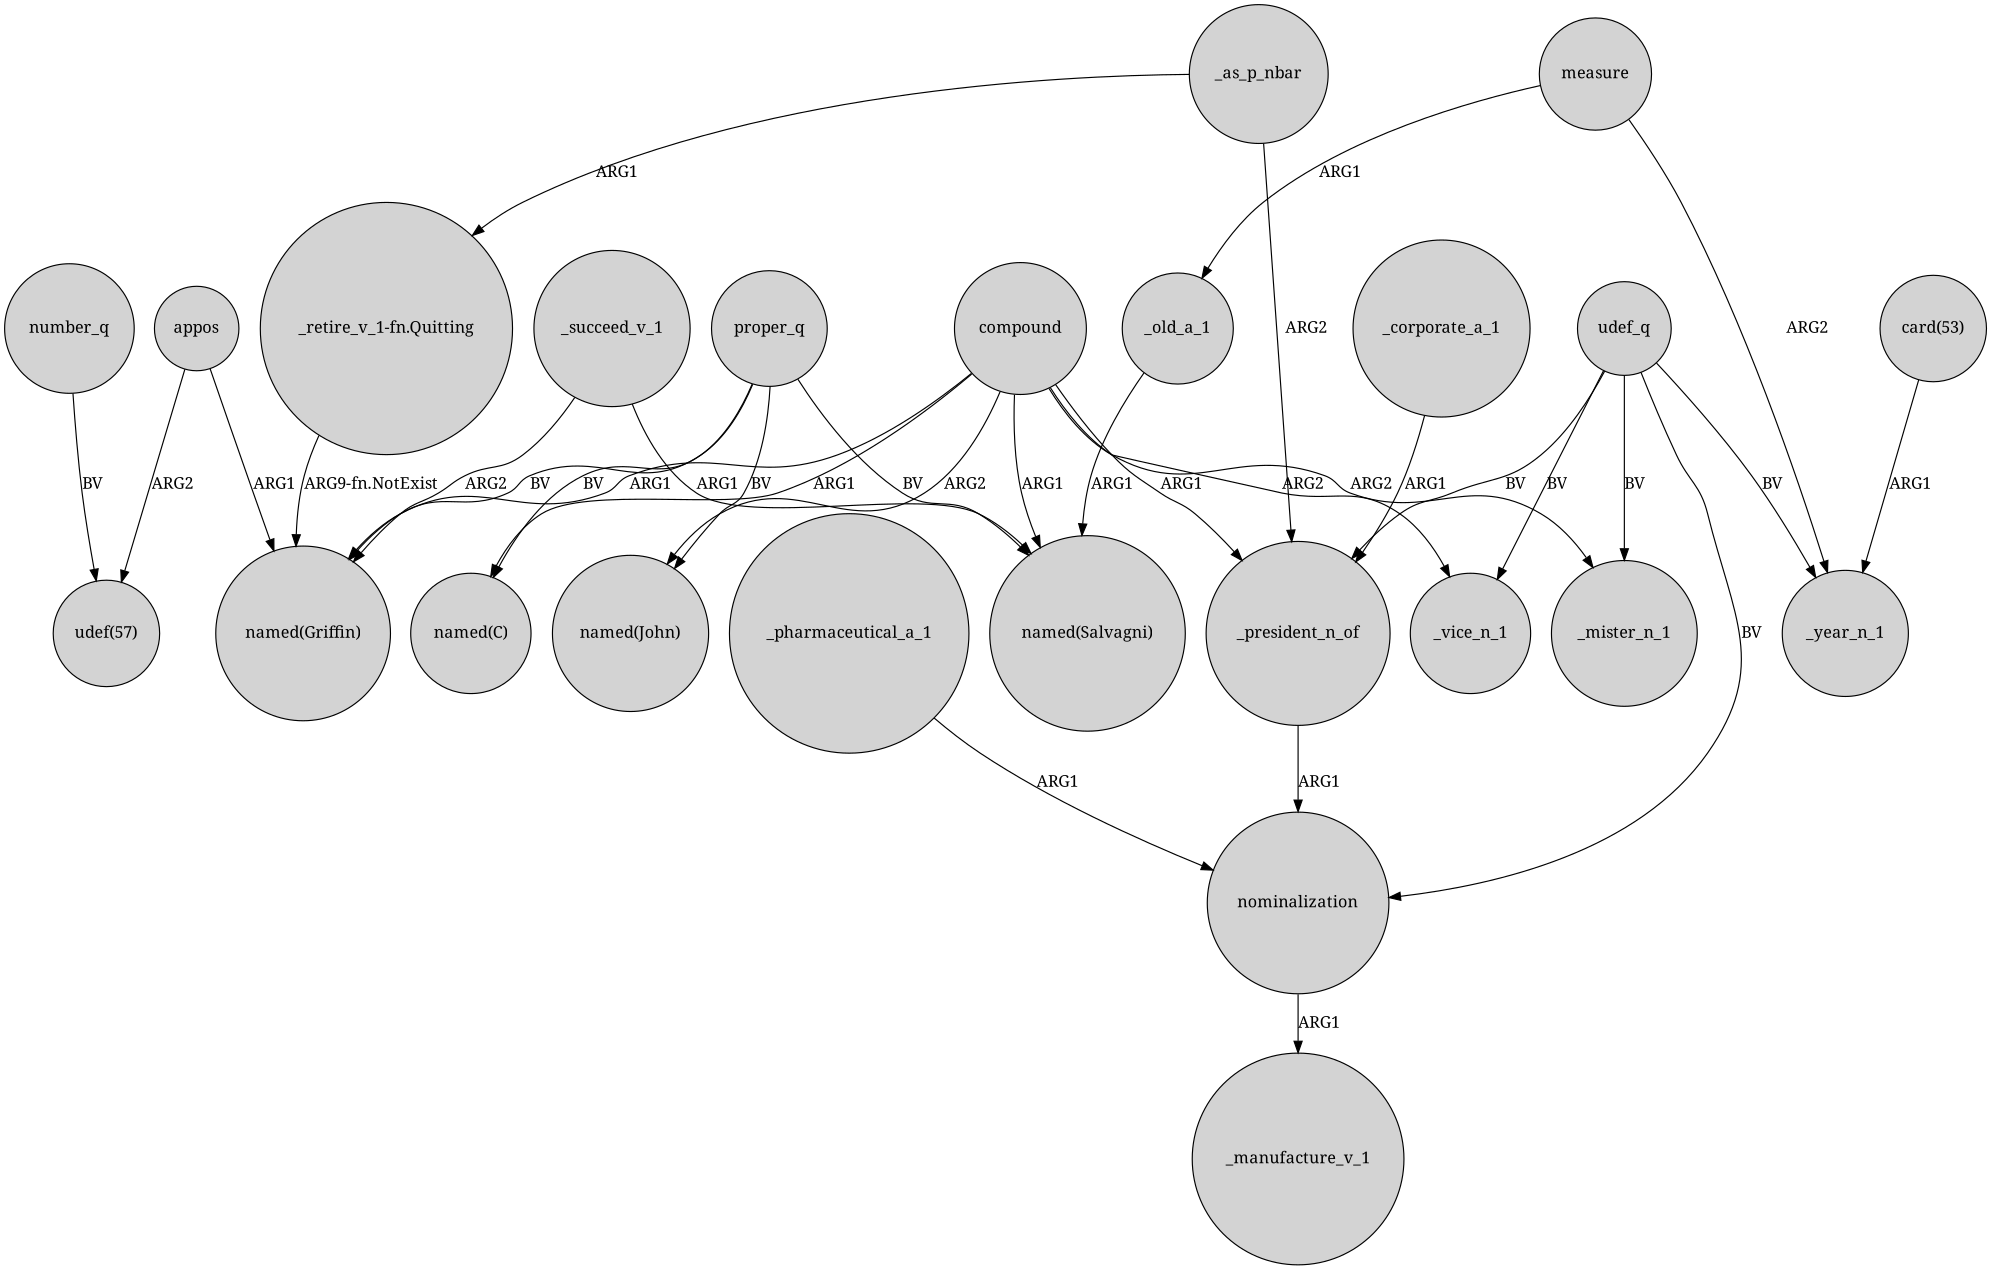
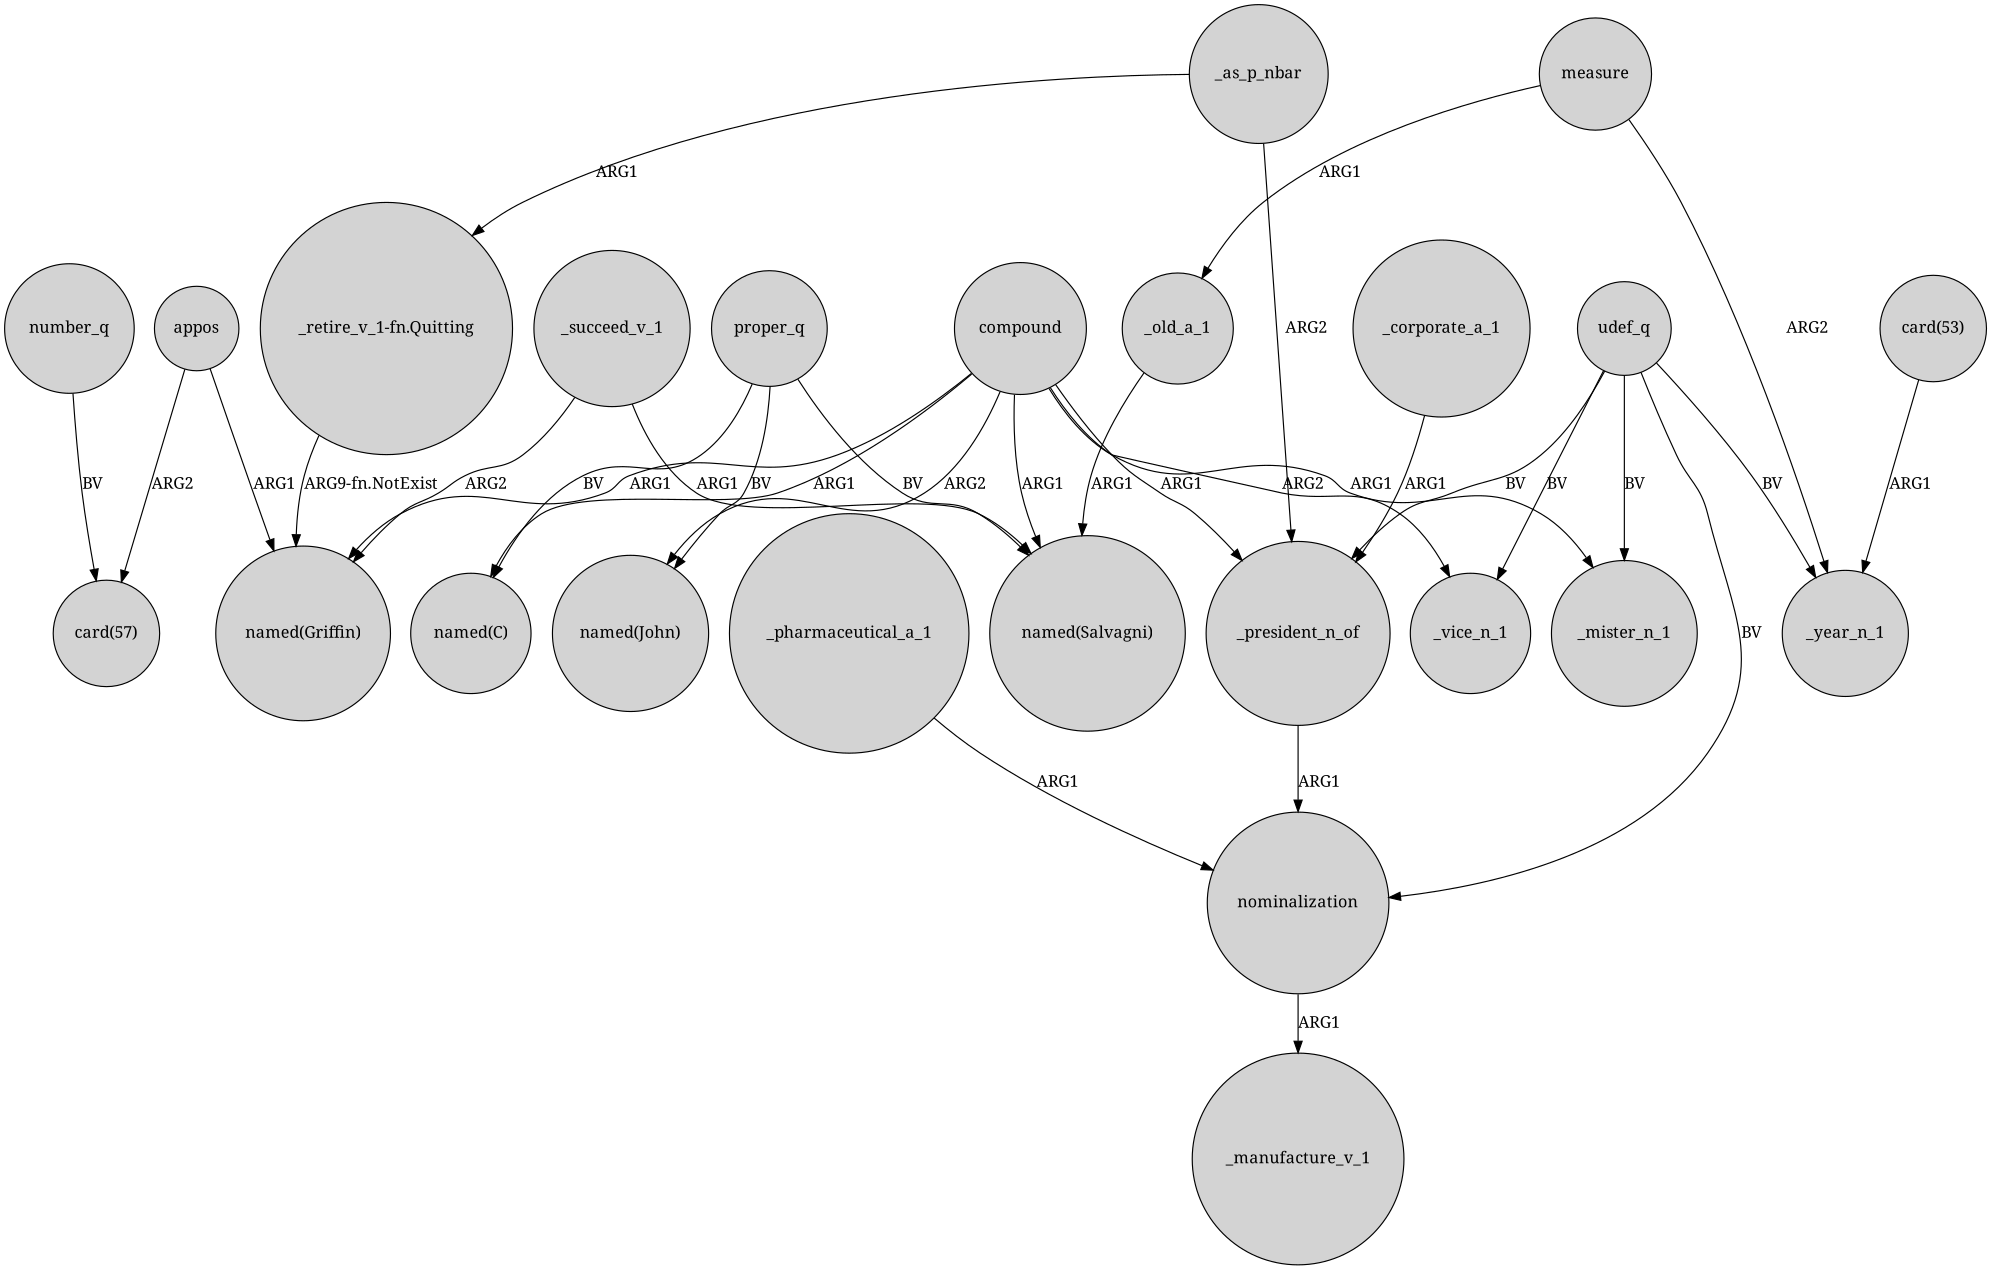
  digraph {
    fontname="Noto Serif"
    node [fontname="Noto Serif" shape=circle style=filled]
    edge [fontname="Noto Serif"]
    compound
    "named(John)"
    _vice_n_1
    "named(Griffin)"
    _president_n_of
    _mister_n_1
    "named(Salvagni)"
    "named(C)"
    nominalization
    _as_p_nbar
    "_retire_v_1-fn.Quitting"
    measure
    _year_n_1
    _old_a_1
    appos
-   "card(57)" [label="udef(57)"]
+   "card(57)"
    _manufacture_v_1
    proper_q
    udef_q
    _corporate_a_1
    number_q
    _succeed_v_1
    _pharmaceutical_a_1
    "card(53)"
    compound -> "named(John)" [label=ARG2]
    compound -> _vice_n_1 [label=ARG2]
    compound -> "named(Griffin)" [label=ARG1]
    compound -> _president_n_of [label=ARG1]
-   compound -> _mister_n_1 [label=ARG2]
+   compound -> _mister_n_1 [label=ARG1]
    compound -> "named(Salvagni)" [label=ARG1]
    compound -> "named(C)" [label=ARG1]
    _president_n_of -> nominalization [label=ARG1]
    nominalization -> _manufacture_v_1 [label=ARG1]
    _as_p_nbar -> _president_n_of [label=ARG2]
    _as_p_nbar -> "_retire_v_1-fn.Quitting" [label=ARG1]
    "_retire_v_1-fn.Quitting" -> "named(Griffin)" [label="ARG9-fn.NotExist"]
    measure -> _year_n_1 [label=ARG2]
    measure -> _old_a_1 [label=ARG1]
    _old_a_1 -> "named(Salvagni)" [label=ARG1]
    appos -> "named(Griffin)" [label=ARG1]
    appos -> "card(57)" [label=ARG2]
    proper_q -> "named(John)" [label=BV]
-   proper_q -> "named(Griffin)" [label=BV]
    proper_q -> "named(Salvagni)" [label=BV]
    proper_q -> "named(C)" [label=BV]
    udef_q -> _vice_n_1 [label=BV]
    udef_q -> _president_n_of [label=BV]
    udef_q -> _mister_n_1 [label=BV]
    udef_q -> nominalization [label=BV]
    udef_q -> _year_n_1 [label=BV]
    _corporate_a_1 -> _president_n_of [label=ARG1]
    number_q -> "card(57)" [label=BV]
    _succeed_v_1 -> "named(Griffin)" [label=ARG2]
    _succeed_v_1 -> "named(Salvagni)" [label=ARG1]
    _pharmaceutical_a_1 -> nominalization [label=ARG1]
    "card(53)" -> _year_n_1 [label=ARG1]
  }
